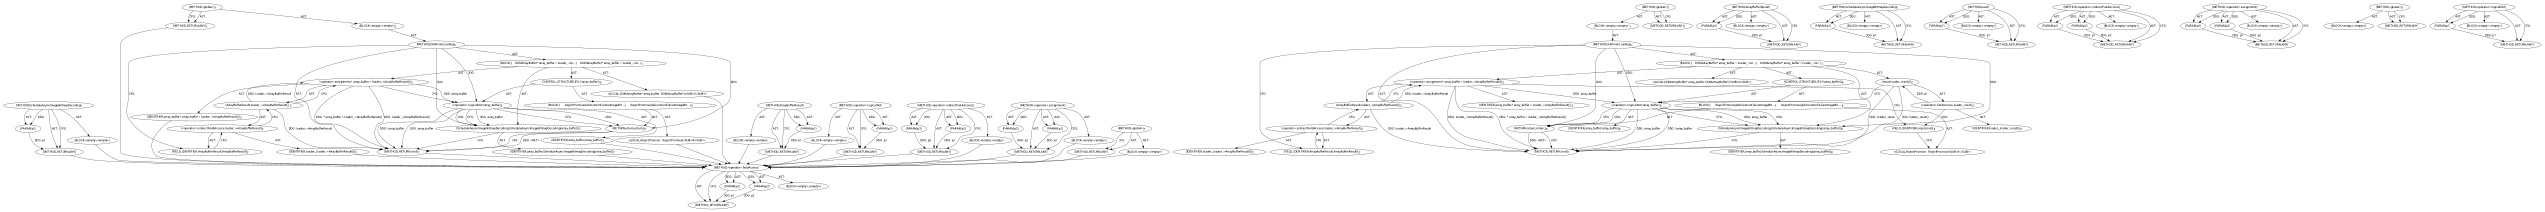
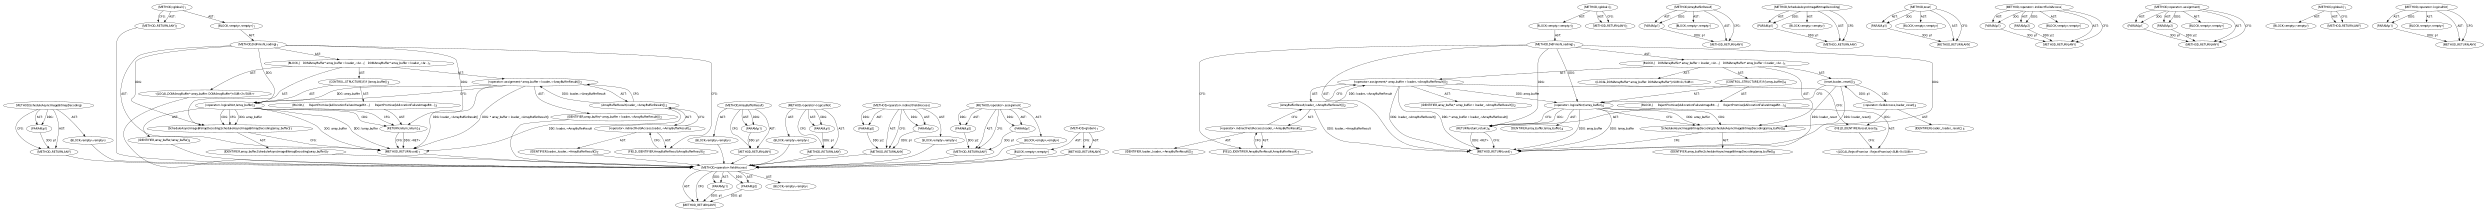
  digraph {
    fontname=Roboto
    node [fontname=Roboto]
    edge [fontname=Roboto]
    n1 [label=<(METHOD,ScheduleAsyncImageBitmapDecoding)>]
    n2 [label=<(PARAM,p1)>]
    n3 [label=<(BLOCK,&lt;empty&gt;,&lt;empty&gt;)>]
    n4 [label=<(METHOD_RETURN,ANY)>]
    n5 [label=<(METHOD,&lt;operator&gt;.fieldAccess)>]
    n6 [label=<(PARAM,p1)>]
    n7 [label=<(PARAM,p2)>]
    n8 [label=<(BLOCK,&lt;empty&gt;,&lt;empty&gt;)>]
    n9 [label=<(METHOD_RETURN,ANY)>]
    n10 [label=<(METHOD,&lt;global&gt;)<SUB>1</SUB>>]
    n11 [label=<(BLOCK,&lt;empty&gt;,&lt;empty&gt;)<SUB>1</SUB>>]
    n12 [label=<(METHOD_RETURN,ANY)<SUB>1</SUB>>]
    n13 [label=<(METHOD,DidFinishLoading)<SUB>1</SUB>>]
    n14 [label=<(BLOCK,{    DOMArrayBuffer* array_buffer = loader_-&gt;Ar...,{    DOMArrayBuffer* array_buffer = loader_-&gt;Ar...)<SUB>1</SUB>>]
    n15 [label=<(FIELD_IDENTIFIER,ArrayBufferResult,ArrayBufferResult)<SUB>2</SUB>>]
    n16 [label=<(&lt;operator&gt;.logicalNot,!array_buffer)<SUB>3</SUB>>]
    n17 [label=<(RETURN,return;,return;)<SUB>5</SUB>>]
    n18 [label=<(ScheduleAsyncImageBitmapDecoding,ScheduleAsyncImageBitmapDecoding(array_buffer))<SUB>7</SUB>>]
    n19 [label=<(METHOD_RETURN,void)<SUB>1</SUB>>]
    n20 [label="<(LOCAL,DOMArrayBuffer* array_buffer: DOMArrayBuffer*)<SUB>2</SUB>>"]
    n21 [label=<(&lt;operator&gt;.assignment,* array_buffer = loader_-&gt;ArrayBufferResult())<SUB>2</SUB>>]
    n22 [label=<(CONTROL_STRUCTURE,IF,if (!array_buffer))<SUB>3</SUB>>]
    n23 [label=<(&lt;operator&gt;.indirectFieldAccess,loader_-&gt;ArrayBufferResult)<SUB>2</SUB>>]
    n24 [label=<(IDENTIFIER,array_buffer,!array_buffer)<SUB>3</SUB>>]
    n25 [label=<(IDENTIFIER,array_buffer,ScheduleAsyncImageBitmapDecoding(array_buffer))<SUB>7</SUB>>]
    n26 [label=<(IDENTIFIER,array_buffer,* array_buffer = loader_-&gt;ArrayBufferResult())<SUB>2</SUB>>]
    n27 [label=<(ArrayBufferResult,loader_-&gt;ArrayBufferResult())<SUB>2</SUB>>]
    n28 [label=<(BLOCK,{      RejectPromise(kAllocationFailureImageBit...,{      RejectPromise(kAllocationFailureImageBit...)<SUB>3</SUB>>]
    n29 [label=<(IDENTIFIER,loader_,loader_-&gt;ArrayBufferResult())<SUB>2</SUB>>]
-   n30 [label="<(LOCAL,RejectPromise : RejectPromise)<SUB>4</SUB>>"]
    n31 [label=<(METHOD,ArrayBufferResult)>]
    n32 [label=<(PARAM,p1)>]
    n33 [label=<(BLOCK,&lt;empty&gt;,&lt;empty&gt;)>]
    n34 [label=<(METHOD_RETURN,ANY)>]
    n35 [label=<(METHOD,&lt;operator&gt;.logicalNot)>]
    n36 [label=<(PARAM,p1)>]
    n37 [label=<(BLOCK,&lt;empty&gt;,&lt;empty&gt;)>]
    n38 [label=<(METHOD_RETURN,ANY)>]
    n39 [label=<(METHOD,&lt;operator&gt;.indirectFieldAccess)>]
    n40 [label=<(PARAM,p1)>]
    n41 [label=<(PARAM,p2)>]
    n42 [label=<(BLOCK,&lt;empty&gt;,&lt;empty&gt;)>]
    n43 [label=<(METHOD_RETURN,ANY)>]
    n44 [label=<(METHOD,&lt;operator&gt;.assignment)>]
    n45 [label=<(PARAM,p1)>]
    n46 [label=<(PARAM,p2)>]
    n47 [label=<(BLOCK,&lt;empty&gt;,&lt;empty&gt;)>]
    n48 [label=<(METHOD_RETURN,ANY)>]
    n49 [label=<(METHOD,&lt;global&gt;)<SUB>1</SUB>>]
    n50 [label=<(BLOCK,&lt;empty&gt;,&lt;empty&gt;)>]
    n51 [label=<(METHOD_RETURN,ANY)>]
    n52 [label=<(METHOD,&lt;global&gt;)<SUB>1</SUB>>]
    n53 [label=<(BLOCK,&lt;empty&gt;,&lt;empty&gt;)<SUB>1</SUB>>]
    n54 [label=<(METHOD_RETURN,ANY)<SUB>1</SUB>>]
    n55 [label=<(METHOD,DidFinishLoading)<SUB>1</SUB>>]
    n56 [label=<(BLOCK,{    DOMArrayBuffer* array_buffer = loader_-&gt;Ar...,{    DOMArrayBuffer* array_buffer = loader_-&gt;Ar...)<SUB>1</SUB>>]
    n57 [label=<(FIELD_IDENTIFIER,ArrayBufferResult,ArrayBufferResult)<SUB>2</SUB>>]
    n58 [label=<(&lt;operator&gt;.logicalNot,!array_buffer)<SUB>4</SUB>>]
    n59 [label=<(RETURN,return;,return;)<SUB>6</SUB>>]
    n60 [label=<(ScheduleAsyncImageBitmapDecoding,ScheduleAsyncImageBitmapDecoding(array_buffer))<SUB>8</SUB>>]
    n61 [label=<(METHOD_RETURN,void)<SUB>1</SUB>>]
    n62 [label="<(LOCAL,DOMArrayBuffer* array_buffer: DOMArrayBuffer*)<SUB>2</SUB>>"]
    n63 [label=<(&lt;operator&gt;.assignment,* array_buffer = loader_-&gt;ArrayBufferResult())<SUB>2</SUB>>]
    n64 [label=<(reset,loader_.reset())<SUB>3</SUB>>]
    n65 [label=<(CONTROL_STRUCTURE,IF,if (!array_buffer))<SUB>4</SUB>>]
    n66 [label=<(&lt;operator&gt;.indirectFieldAccess,loader_-&gt;ArrayBufferResult)<SUB>2</SUB>>]
    n67 [label=<(IDENTIFIER,array_buffer,!array_buffer)<SUB>4</SUB>>]
    n68 [label=<(IDENTIFIER,array_buffer,ScheduleAsyncImageBitmapDecoding(array_buffer))<SUB>8</SUB>>]
    n69 [label=<(IDENTIFIER,array_buffer,* array_buffer = loader_-&gt;ArrayBufferResult())<SUB>2</SUB>>]
    n70 [label=<(ArrayBufferResult,loader_-&gt;ArrayBufferResult())<SUB>2</SUB>>]
    n71 [label=<(FIELD_IDENTIFIER,reset,reset)<SUB>3</SUB>>]
    n72 [label=<(&lt;operator&gt;.fieldAccess,loader_.reset)<SUB>3</SUB>>]
    n73 [label=<(BLOCK,{      RejectPromise(kAllocationFailureImageBit...,{      RejectPromise(kAllocationFailureImageBit...)<SUB>4</SUB>>]
    n74 [label="<(LOCAL,RejectPromise : RejectPromise)<SUB>5</SUB>>"]
    n75 [label=<(IDENTIFIER,loader_,loader_-&gt;ArrayBufferResult())<SUB>2</SUB>>]
    n76 [label=<(IDENTIFIER,loader_,loader_.reset())<SUB>3</SUB>>]
    n77 [label=<(METHOD,ArrayBufferResult)>]
    n78 [label=<(PARAM,p1)>]
    n79 [label=<(BLOCK,&lt;empty&gt;,&lt;empty&gt;)>]
    n80 [label=<(METHOD_RETURN,ANY)>]
    n81 [label=<(METHOD,ScheduleAsyncImageBitmapDecoding)>]
    n82 [label=<(PARAM,p1)>]
    n83 [label=<(BLOCK,&lt;empty&gt;,&lt;empty&gt;)>]
    n84 [label=<(METHOD_RETURN,ANY)>]
    n85 [label=<(METHOD,reset)>]
    n86 [label=<(PARAM,p1)>]
    n87 [label=<(BLOCK,&lt;empty&gt;,&lt;empty&gt;)>]
    n88 [label=<(METHOD_RETURN,ANY)>]
    n89 [label=<(METHOD,&lt;operator&gt;.indirectFieldAccess)>]
    n90 [label=<(PARAM,p1)>]
    n91 [label=<(PARAM,p2)>]
    n92 [label=<(BLOCK,&lt;empty&gt;,&lt;empty&gt;)>]
    n93 [label=<(METHOD_RETURN,ANY)>]
    n94 [label=<(METHOD,&lt;operator&gt;.assignment)>]
    n95 [label=<(PARAM,p1)>]
    n96 [label=<(PARAM,p2)>]
    n97 [label=<(BLOCK,&lt;empty&gt;,&lt;empty&gt;)>]
    n98 [label=<(METHOD_RETURN,ANY)>]
    n99 [label=<(METHOD,&lt;global&gt;)<SUB>1</SUB>>]
    n100 [label=<(BLOCK,&lt;empty&gt;,&lt;empty&gt;)>]
    n101 [label=<(METHOD_RETURN,ANY)>]
    n102 [label=<(METHOD,&lt;operator&gt;.logicalNot)>]
    n103 [label=<(PARAM,p1)>]
    n104 [label=<(BLOCK,&lt;empty&gt;,&lt;empty&gt;)>]
    n105 [label=<(METHOD_RETURN,ANY)>]
    n1 -> n2 [label="AST: "]
    n1 -> n2 [label="DDG: "]
    n1 -> n3 [label="AST: "]
    n1 -> n4 [label="AST: "]
    n1 -> n4 [label="CFG: "]
    n2 -> n4 [label="DDG: p1"]
    n3 -> n5
    n4 -> n5
    n5 -> n6 [label="AST: "]
    n5 -> n6 [label="DDG: "]
    n5 -> n7 [label="AST: "]
    n5 -> n7 [label="DDG: "]
    n5 -> n8 [label="AST: "]
    n5 -> n9 [label="AST: "]
    n5 -> n9 [label="CFG: "]
    n6 -> n9 [label="DDG: p1"]
    n7 -> n9 [label="DDG: p2"]
    n10 -> n11 [label="AST: "]
    n10 -> n12 [label="AST: "]
    n10 -> n12 [label="CFG: "]
    n11 -> n13 [label="AST: "]
    n12 -> n5
    n13 -> n14 [label="AST: "]
    n13 -> n15 [label="CFG: "]
    n13 -> n16 [label="DDG: "]
    n13 -> n17 [label="DDG: "]
    n13 -> n18 [label="DDG: "]
    n13 -> n19 [label="AST: "]
    n14 -> n18 [label="AST: "]
    n14 -> n20 [label="AST: "]
    n14 -> n21 [label="AST: "]
    n14 -> n22 [label="AST: "]
    n15 -> n23 [label="CFG: "]
    n16 -> n17 [label="CFG: "]
    n16 -> n17 [label="CDG: "]
    n16 -> n18 [label="CFG: "]
    n16 -> n18 [label="DDG: array_buffer"]
    n16 -> n18 [label="CDG: "]
    n16 -> n19 [label="DDG: array_buffer"]
    n16 -> n19 [label="DDG: !array_buffer"]
    n16 -> n24 [label="AST: "]
    n17 -> n19 [label="CFG: "]
    n17 -> n19 [label="DDG: &lt;RET&gt;"]
    n18 -> n19 [label="CFG: "]
    n18 -> n25 [label="AST: "]
    n19 -> n5
    n20 -> n5
    n21 -> n16 [label="CFG: "]
    n21 -> n16 [label="DDG: array_buffer"]
    n21 -> n19 [label="DDG: loader_-&gt;ArrayBufferResult()"]
    n21 -> n19 [label="DDG: * array_buffer = loader_-&gt;ArrayBufferResult()"]
    n21 -> n26 [label="AST: "]
    n21 -> n27 [label="AST: "]
    n22 -> n16 [label="AST: "]
    n22 -> n28 [label="AST: "]
    n23 -> n15 [label="AST: "]
    n23 -> n27 [label="CFG: "]
    n23 -> n29 [label="AST: "]
    n24 -> n5
    n25 -> n5
    n26 -> n5
    n27 -> n19 [label="DDG: loader_-&gt;ArrayBufferResult"]
    n27 -> n21 [label="CFG: "]
    n27 -> n21 [label="DDG: loader_-&gt;ArrayBufferResult"]
    n27 -> n23 [label="AST: "]
    n28 -> n17 [label="AST: "]
-   n28 -> n30 [label="AST: "]
    n29 -> n5
-   n30 -> n5
    n31 -> n32 [label="AST: "]
    n31 -> n32 [label="DDG: "]
    n31 -> n33 [label="AST: "]
    n31 -> n34 [label="AST: "]
    n31 -> n34 [label="CFG: "]
    n32 -> n34 [label="DDG: p1"]
    n33 -> n5
    n34 -> n5
    n35 -> n36 [label="AST: "]
    n35 -> n36 [label="DDG: "]
    n35 -> n37 [label="AST: "]
    n35 -> n38 [label="AST: "]
    n35 -> n38 [label="CFG: "]
    n36 -> n38 [label="DDG: p1"]
    n37 -> n5
    n38 -> n5
    n39 -> n40 [label="AST: "]
    n39 -> n40 [label="DDG: "]
    n39 -> n41 [label="AST: "]
    n39 -> n41 [label="DDG: "]
    n39 -> n42 [label="AST: "]
    n39 -> n43 [label="AST: "]
    n39 -> n43 [label="CFG: "]
    n40 -> n43 [label="DDG: p1"]
    n41 -> n43 [label="DDG: p2"]
    n42 -> n5
    n43 -> n5
    n44 -> n45 [label="AST: "]
    n44 -> n45 [label="DDG: "]
    n44 -> n46 [label="AST: "]
    n44 -> n46 [label="DDG: "]
    n44 -> n47 [label="AST: "]
    n44 -> n48 [label="AST: "]
    n44 -> n48 [label="CFG: "]
    n45 -> n48 [label="DDG: p1"]
    n46 -> n48 [label="DDG: p2"]
    n47 -> n5
    n48 -> n5
    n49 -> n50 [label="AST: "]
    n49 -> n51 [label="AST: "]
    n49 -> n51 [label="CFG: "]
    n50 -> n5
    n51 -> n5
    n52 -> n53 [label="AST: "]
    n52 -> n54 [label="AST: "]
    n52 -> n54 [label="CFG: "]
    n53 -> n55 [label="AST: "]
    n55 -> n56 [label="AST: "]
    n55 -> n57 [label="CFG: "]
    n55 -> n58 [label="DDG: "]
    n55 -> n59 [label="DDG: "]
    n55 -> n60 [label="DDG: "]
    n55 -> n61 [label="AST: "]
    n56 -> n60 [label="AST: "]
    n56 -> n62 [label="AST: "]
    n56 -> n63 [label="AST: "]
    n56 -> n64 [label="AST: "]
    n56 -> n65 [label="AST: "]
    n57 -> n66 [label="CFG: "]
    n58 -> n59 [label="CFG: "]
    n58 -> n59 [label="CDG: "]
    n58 -> n60 [label="CFG: "]
    n58 -> n60 [label="DDG: array_buffer"]
    n58 -> n60 [label="CDG: "]
    n58 -> n61 [label="DDG: array_buffer"]
    n58 -> n61 [label="DDG: !array_buffer"]
    n58 -> n67 [label="AST: "]
    n59 -> n61 [label="CFG: "]
    n59 -> n61 [label="DDG: &lt;RET&gt;"]
    n60 -> n61 [label="CFG: "]
    n60 -> n68 [label="AST: "]
    n63 -> n58 [label="DDG: array_buffer"]
    n63 -> n61 [label="DDG: loader_-&gt;ArrayBufferResult()"]
    n63 -> n61 [label="DDG: * array_buffer = loader_-&gt;ArrayBufferResult()"]
    n63 -> n69 [label="AST: "]
    n63 -> n70 [label="AST: "]
    n63 -> n71 [label="CFG: "]
    n64 -> n58 [label="CFG: "]
    n64 -> n61 [label="DDG: loader_.reset"]
    n64 -> n61 [label="DDG: loader_.reset()"]
-   n64 -> n72 [label="AST: "]
+   n64 -> n72 [label="CDG: "]
    n65 -> n58 [label="AST: "]
    n65 -> n73 [label="AST: "]
    n66 -> n57 [label="AST: "]
    n66 -> n70 [label="CFG: "]
    n66 -> n75 [label="AST: "]
    n70 -> n61 [label="DDG: loader_-&gt;ArrayBufferResult"]
    n70 -> n63 [label="CFG: "]
    n70 -> n63 [label="DDG: loader_-&gt;ArrayBufferResult"]
    n70 -> n66 [label="AST: "]
    n71 -> n74 [label="CFG: "]
    n72 -> n64 [label="DDG: p1"]
    n72 -> n71 [label="CDG: "]
    n72 -> n76 [label="AST: "]
    n73 -> n59 [label="AST: "]
    n73 -> n74 [label="AST: "]
    n77 -> n78 [label="AST: "]
    n77 -> n78 [label="DDG: "]
    n77 -> n79 [label="AST: "]
    n77 -> n80 [label="AST: "]
    n77 -> n80 [label="CFG: "]
    n78 -> n80 [label="DDG: p1"]
    n81 -> n82 [label="AST: "]
    n81 -> n82 [label="DDG: "]
    n81 -> n83 [label="AST: "]
    n81 -> n84 [label="AST: "]
    n81 -> n84 [label="CFG: "]
    n82 -> n84 [label="DDG: p1"]
    n85 -> n86 [label="AST: "]
    n85 -> n86 [label="DDG: "]
    n85 -> n87 [label="AST: "]
    n85 -> n88 [label="AST: "]
    n85 -> n88 [label="CFG: "]
    n86 -> n88 [label="DDG: p1"]
    n89 -> n90 [label="AST: "]
    n89 -> n90 [label="DDG: "]
    n89 -> n91 [label="AST: "]
    n89 -> n91 [label="DDG: "]
    n89 -> n92 [label="AST: "]
    n89 -> n93 [label="AST: "]
    n89 -> n93 [label="CFG: "]
    n90 -> n93 [label="DDG: p1"]
    n91 -> n93 [label="DDG: p2"]
    n94 -> n95 [label="AST: "]
    n94 -> n95 [label="DDG: "]
    n94 -> n96 [label="AST: "]
    n94 -> n96 [label="DDG: "]
    n94 -> n97 [label="AST: "]
    n94 -> n98 [label="AST: "]
    n94 -> n98 [label="CFG: "]
    n95 -> n98 [label="DDG: p1"]
    n96 -> n98 [label="DDG: p2"]
    n99 -> n100 [label="AST: "]
    n99 -> n101 [label="AST: "]
    n99 -> n101 [label="CFG: "]
    n102 -> n103 [label="AST: "]
    n102 -> n103 [label="DDG: "]
    n102 -> n104 [label="AST: "]
    n102 -> n105 [label="AST: "]
    n102 -> n105 [label="CFG: "]
    n103 -> n105 [label="DDG: p1"]
  }
